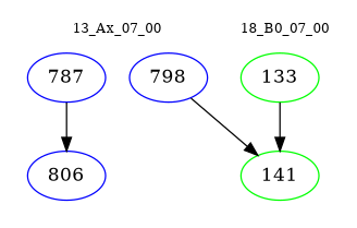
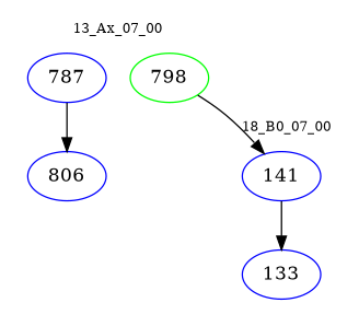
  digraph {
    node [color=blue]
    edge [color=black]
-   n1 [label=798]
+   n1 [color=green label=798]
    n2 [label=787]
    n3 [label=806]
-   n4 [color=green label=141]
-   n5 [color=green label=133]
+   n4 [label=141]
+   n5 [label=133]
    subgraph cluster_1 {
      color=white
      fontsize=10
      label="13_Ax_07_00"
      n1
      n2
      n3
    }
    subgraph cluster_2 {
      color=white
      fontsize=10
      label="18_B0_07_00"
      n4
      n5
    }
    n1 -> n4
    n2 -> n3
-   n5 -> n4
+   n4 -> n5
  }
